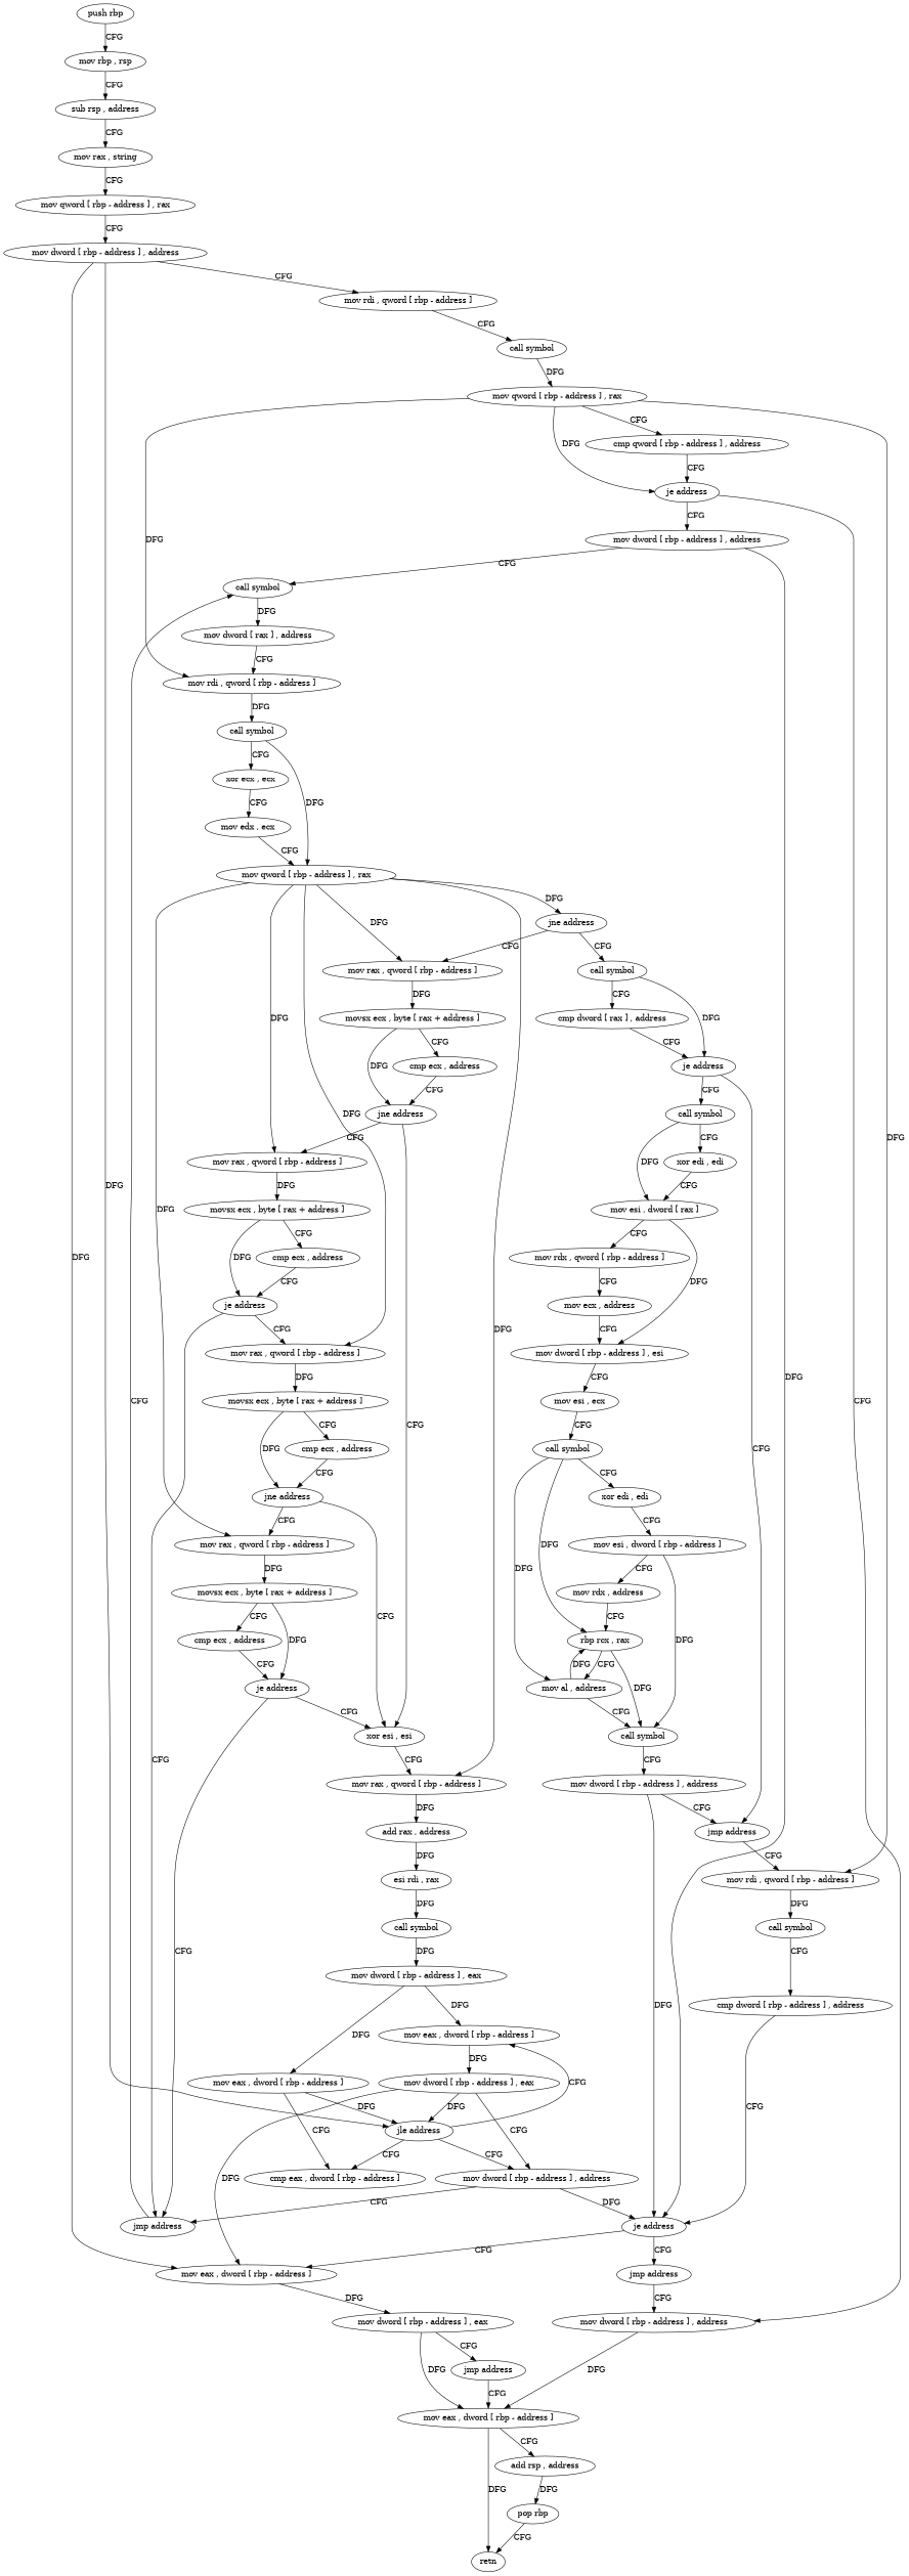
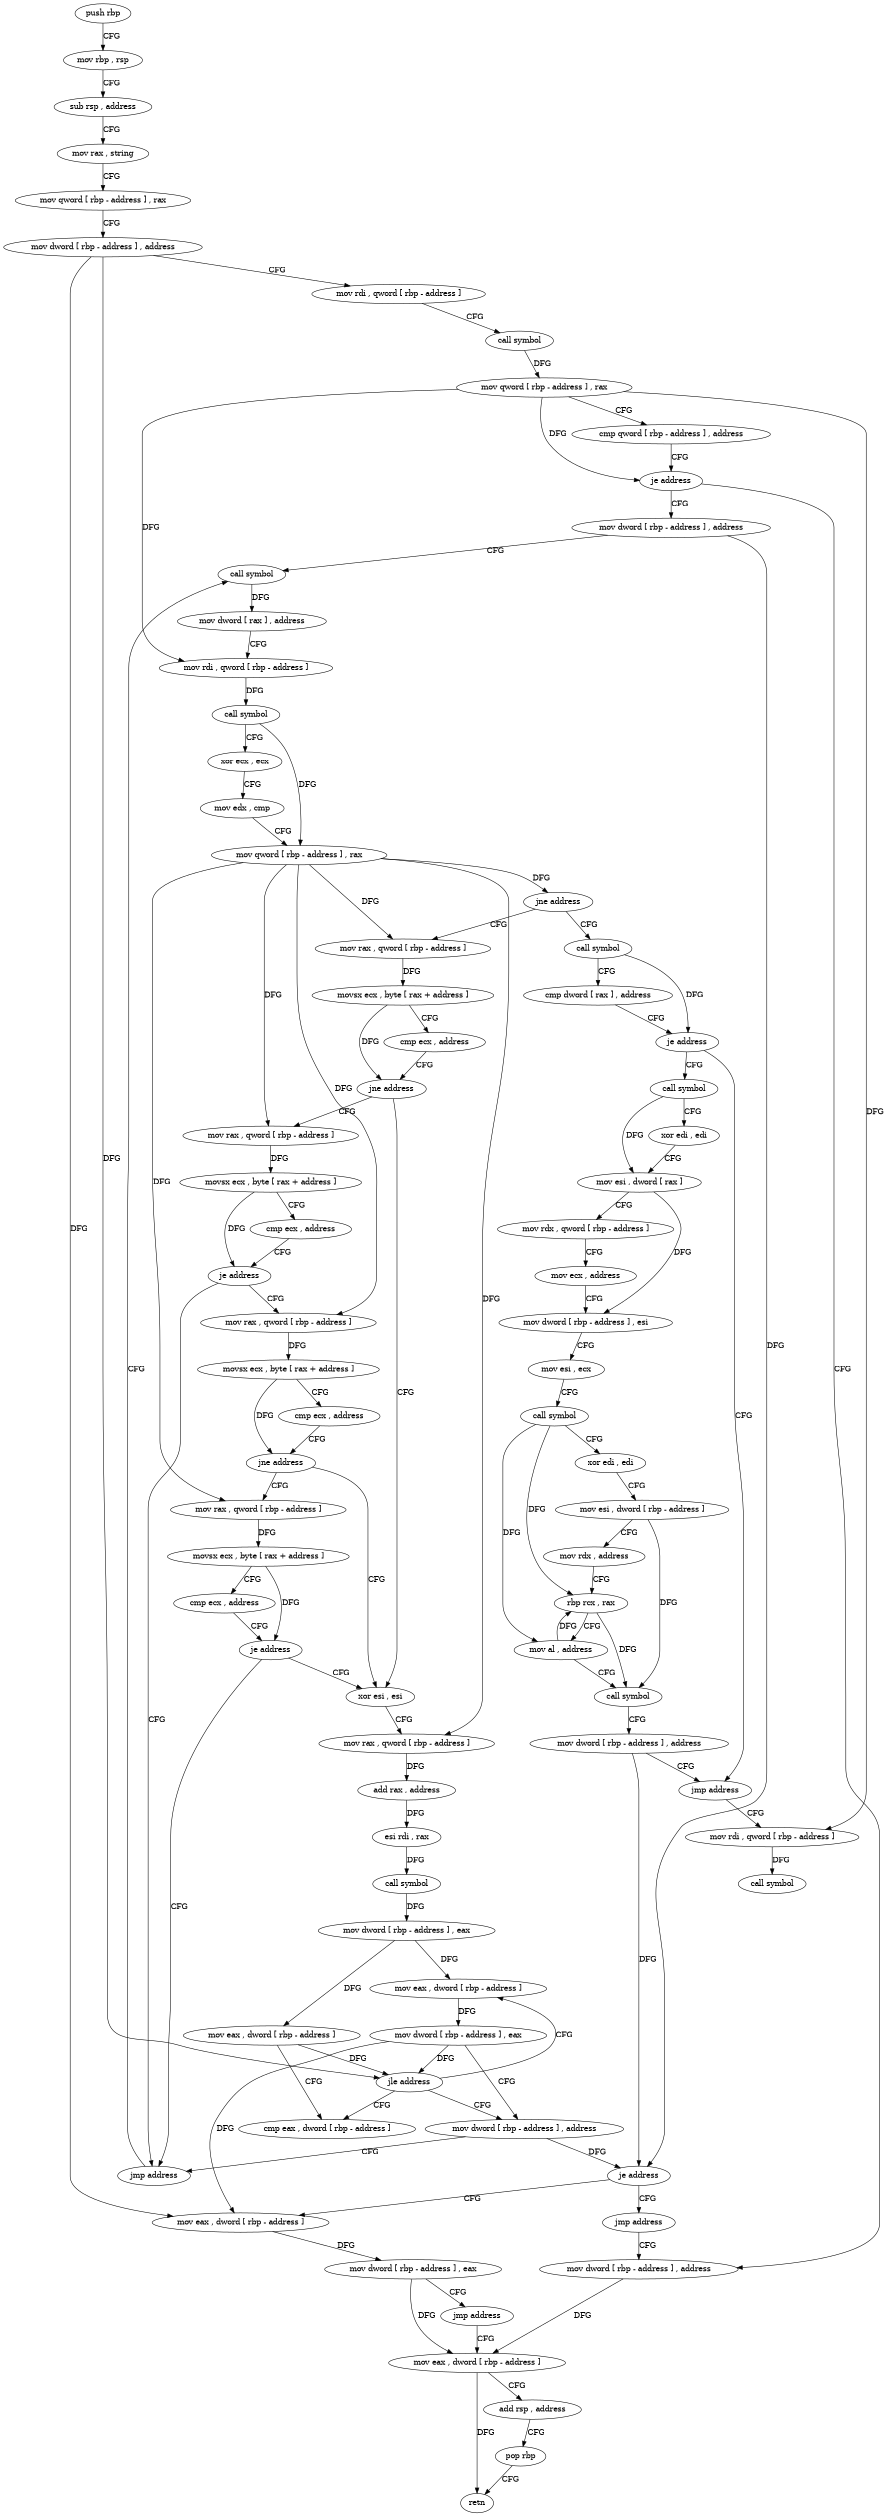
  digraph {
    n1 [label="push rbp"]
    n2 [label="mov rbp , rsp"]
    n3 [label="sub rsp , address"]
    n4 [label="mov rax , string"]
    n5 [label="mov qword [ rbp - address ] , rax"]
    n6 [label="mov dword [ rbp - address ] , address"]
    n7 [label="mov rdi , qword [ rbp - address ]"]
    n8 [label="jle address"]
    n9 [label="mov eax , dword [ rbp - address ]"]
    n10 [label="call symbol"]
    n11 [label="mov eax , dword [ rbp - address ]"]
    n12 [label="cmp eax , dword [ rbp - address ]"]
    n13 [label="mov dword [ rbp - address ] , address"]
    n14 [label="mov dword [ rbp - address ] , eax"]
    n15 [label="mov qword [ rbp - address ] , rax"]
    n16 [label="cmp qword [ rbp - address ] , address"]
    n17 [label="je address"]
    n18 [label="mov rdi , qword [ rbp - address ]"]
    n19 [label="mov rdi , qword [ rbp - address ]"]
    n20 [label="mov dword [ rbp - address ] , address"]
    n21 [label="mov dword [ rbp - address ] , address"]
    n22 [label="call symbol"]
    n23 [label="call symbol"]
    n24 [label="mov eax , dword [ rbp - address ]"]
    n25 [label="call symbol"]
    n26 [label="je address"]
    n27 [label="add rsp , address"]
    n28 [label=retn]
    n29 [label="mov dword [ rax ] , address"]
    n30 [label="jmp address"]
    n31 [label="pop rbp"]
    n32 [label="mov rax , qword [ rbp - address ]"]
    n33 [label="movsx ecx , byte [ rax + address ]"]
    n34 [label="cmp ecx , address"]
    n35 [label="jne address"]
    n36 [label="xor esi , esi"]
    n37 [label="mov rax , qword [ rbp - address ]"]
    n38 [label="mov rax , qword [ rbp - address ]"]
    n39 [label="movsx ecx , byte [ rax + address ]"]
    n40 [label="add rax , address"]
    n41 [label="cmp ecx , address"]
    n42 [label="je address"]
    n43 [label="call symbol"]
    n44 [label="cmp dword [ rax ] , address"]
    n45 [label="je address"]
    n46 [label="jmp address"]
    n47 [label="call symbol"]
    n48 [label="xor edi , edi"]
    n49 [label="mov esi , dword [ rax ]"]
    n50 [label="mov rdx , qword [ rbp - address ]"]
    n51 [label="mov dword [ rbp - address ] , esi"]
    n52 [label="esi rdi , rax"]
    n53 [label="call symbol"]
    n54 [label="mov dword [ rbp - address ] , eax"]
    n55 [label="mov eax , dword [ rbp - address ]"]
    n56 [label="mov dword [ rbp - address ] , eax"]
    n57 [label="jmp address"]
    n58 [label="mov rax , qword [ rbp - address ]"]
    n59 [label="movsx ecx , byte [ rax + address ]"]
    n60 [label="cmp ecx , address"]
    n61 [label="jne address"]
-   n62 [label="cmp dword [ rbp - address ] , address"]
    n63 [label="mov ecx , address"]
    n64 [label="mov esi , ecx"]
    n65 [label="call symbol"]
    n66 [label="mov esi , dword [ rbp - address ]"]
    n67 [label="mov rdx , address"]
    n68 [label="call symbol"]
    n69 [label="xor edi , edi"]
    n70 [label="rbp rcx , rax"]
    n71 [label="mov al , address"]
    n72 [label="mov dword [ rbp - address ] , address"]
    n73 [label="mov rax , qword [ rbp - address ]"]
    n74 [label="movsx ecx , byte [ rax + address ]"]
    n75 [label="cmp ecx , address"]
    n76 [label="je address"]
    n77 [label="jmp address"]
    n78 [label="xor ecx , ecx"]
    n79 [label="mov qword [ rbp - address ] , rax"]
-   n80 [label="mov edx , ecx"]
+   n80 [label="mov edx , cmp"]
    n81 [label="jne address"]
    n1 -> n2 [label=CFG]
    n2 -> n3 [label=CFG]
    n3 -> n4 [label=CFG]
    n4 -> n5 [label=CFG]
    n5 -> n6 [label=CFG]
    n6 -> n7 [label=CFG]
    n6 -> n8 [label=DFG]
    n6 -> n9 [label=DFG]
    n7 -> n10 [label=CFG]
    n8 -> n11 [label=CFG]
    n8 -> n12 [label=CFG]
    n8 -> n13 [label=CFG]
    n9 -> n14 [label=DFG]
    n10 -> n15 [label=DFG]
    n11 -> n56 [label=DFG]
    n13 -> n26 [label=DFG]
    n13 -> n57 [label=CFG]
    n14 -> n24 [label=DFG]
    n14 -> n77 [label=CFG]
    n15 -> n16 [label=CFG]
    n15 -> n17 [label=DFG]
    n15 -> n18 [label=DFG]
    n15 -> n19 [label=DFG]
    n16 -> n17 [label=CFG]
    n17 -> n20 [label=CFG]
    n17 -> n21 [label=CFG]
    n18 -> n22 [label=DFG]
    n19 -> n23 [label=DFG]
    n20 -> n24 [label=DFG]
    n21 -> n25 [label=CFG]
    n21 -> n26 [label=DFG]
-   n22 -> n62 [label=CFG]
    n23 -> n78 [label=CFG]
    n23 -> n79 [label=DFG]
    n24 -> n27 [label=CFG]
    n24 -> n28 [label=DFG]
    n25 -> n29 [label=DFG]
    n26 -> n9 [label=CFG]
    n26 -> n30 [label=CFG]
-   n27 -> n31 [label=DFG]
+   n27 -> n31 [label=CFG]
    n29 -> n19 [label=CFG]
    n30 -> n20 [label=CFG]
    n31 -> n28 [label=CFG]
    n32 -> n33 [label=DFG]
    n33 -> n34 [label=CFG]
    n33 -> n35 [label=DFG]
    n34 -> n35 [label=CFG]
    n35 -> n36 [label=CFG]
    n35 -> n37 [label=CFG]
    n36 -> n38 [label=CFG]
    n37 -> n39 [label=DFG]
    n38 -> n40 [label=DFG]
    n39 -> n41 [label=CFG]
    n39 -> n42 [label=DFG]
    n40 -> n52 [label=DFG]
    n41 -> n42 [label=CFG]
    n42 -> n57 [label=CFG]
    n42 -> n58 [label=CFG]
    n43 -> n44 [label=CFG]
    n43 -> n45 [label=DFG]
    n44 -> n45 [label=CFG]
    n45 -> n46 [label=CFG]
    n45 -> n47 [label=CFG]
    n46 -> n18 [label=CFG]
    n47 -> n48 [label=CFG]
    n47 -> n49 [label=DFG]
    n48 -> n49 [label=CFG]
    n49 -> n50 [label=CFG]
    n49 -> n51 [label=DFG]
    n50 -> n63 [label=CFG]
    n51 -> n64 [label=CFG]
    n52 -> n53 [label=DFG]
    n53 -> n54 [label=DFG]
    n54 -> n11 [label=DFG]
    n54 -> n55 [label=DFG]
    n55 -> n8 [label=DFG]
    n55 -> n12 [label=CFG]
    n56 -> n8 [label=DFG]
    n56 -> n9 [label=DFG]
    n56 -> n13 [label=CFG]
    n57 -> n25 [label=CFG]
    n58 -> n59 [label=DFG]
    n59 -> n60 [label=CFG]
    n59 -> n61 [label=DFG]
    n60 -> n61 [label=CFG]
    n61 -> n36 [label=CFG]
    n61 -> n73 [label=CFG]
-   n62 -> n26 [label=CFG]
    n63 -> n51 [label=CFG]
    n64 -> n65 [label=CFG]
    n65 -> n69 [label=CFG]
    n65 -> n70 [label=DFG]
    n65 -> n71 [label=DFG]
    n66 -> n67 [label=CFG]
    n66 -> n68 [label=DFG]
    n67 -> n70 [label=CFG]
    n68 -> n72 [label=CFG]
    n69 -> n66 [label=CFG]
    n70 -> n68 [label=DFG]
    n70 -> n71 [label=CFG]
    n71 -> n68 [label=CFG]
    n71 -> n70 [label=DFG]
    n72 -> n26 [label=DFG]
    n72 -> n46 [label=CFG]
    n73 -> n74 [label=DFG]
    n74 -> n75 [label=CFG]
    n74 -> n76 [label=DFG]
    n75 -> n76 [label=CFG]
    n76 -> n36 [label=CFG]
    n76 -> n57 [label=CFG]
    n77 -> n24 [label=CFG]
    n78 -> n80 [label=CFG]
    n79 -> n32 [label=DFG]
    n79 -> n37 [label=DFG]
    n79 -> n38 [label=DFG]
    n79 -> n58 [label=DFG]
    n79 -> n73 [label=DFG]
    n79 -> n81 [label=DFG]
    n80 -> n79 [label=CFG]
    n81 -> n32 [label=CFG]
    n81 -> n43 [label=CFG]
  }
